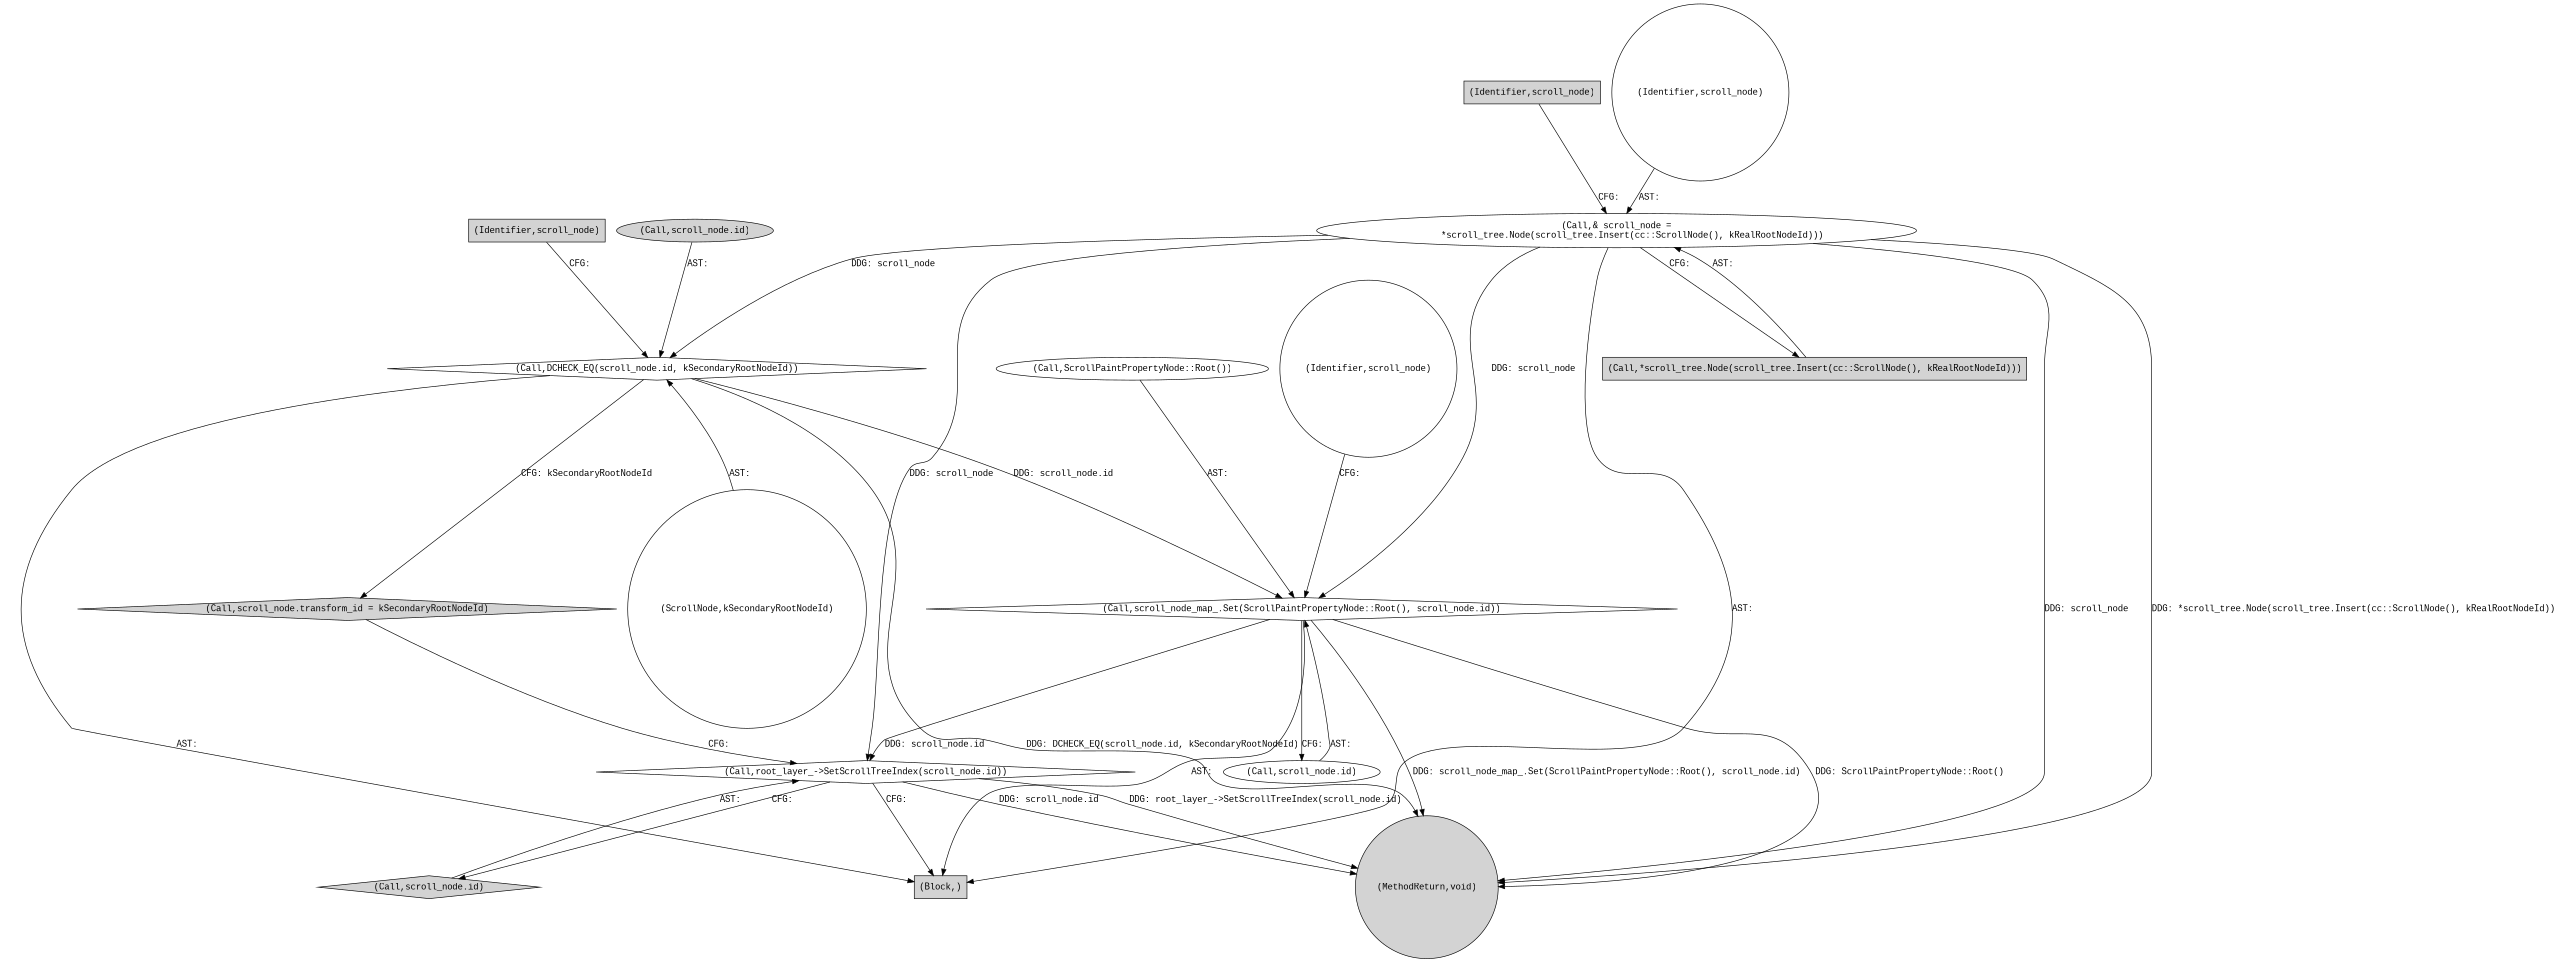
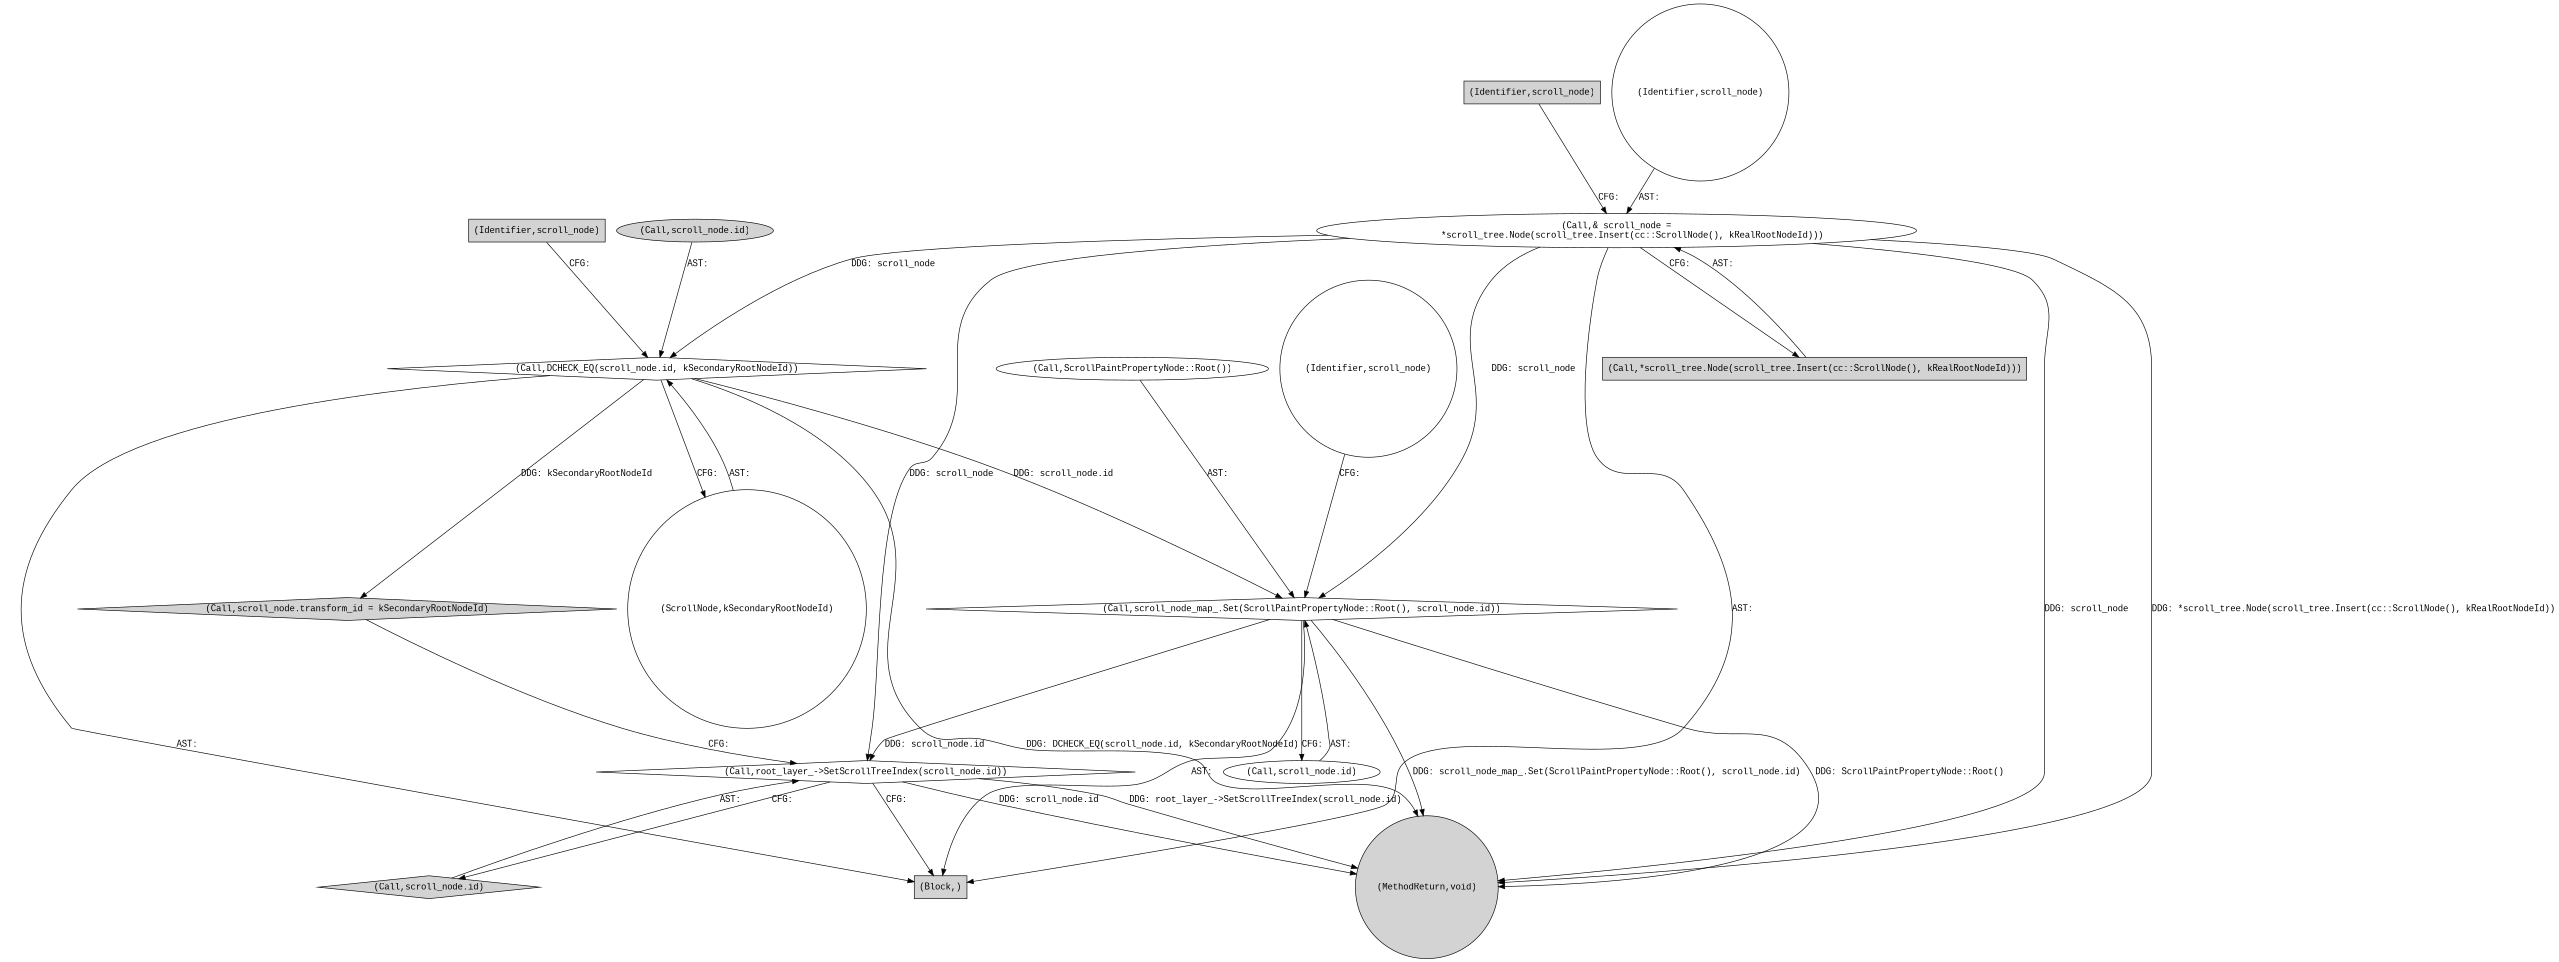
  digraph {
    fontname="Liberation Mono"
    node [fillcolor=white fontname="Liberation Mono" shape=diamond style=filled]
    edge [fontname="Liberation Mono"]
    n1 [label="(Call,scroll_node_map_.Set(ScrollPaintPropertyNode::Root(), scroll_node.id))"]
    n2 [label="(Call,root_layer_->SetScrollTreeIndex(scroll_node.id))"]
    n3 [label="(Call,scroll_node.id)" shape=ellipse]
    n4 [fillcolor=lightgrey label="(Block,)" shape=box]
    n5 [fillcolor=lightgrey label="(MethodReturn,void)" shape=circle]
    n6 [fillcolor=lightgrey label="(Call,scroll_node.id)"]
    n7 [label="(Call,& scroll_node =\n      *scroll_tree.Node(scroll_tree.Insert(cc::ScrollNode(), kRealRootNodeId)))" shape=ellipse]
    n8 [label="(Call,DCHECK_EQ(scroll_node.id, kSecondaryRootNodeId))"]
    n9 [fillcolor=lightgrey label="(Call,*scroll_tree.Node(scroll_tree.Insert(cc::ScrollNode(), kRealRootNodeId)))" shape=box]
    n10 [label="(ScrollNode,kSecondaryRootNodeId)" shape=circle]
    n11 [fillcolor=lightgrey label="(Call,scroll_node.transform_id = kSecondaryRootNodeId)"]
    n12 [fillcolor=lightgrey label="(Call,scroll_node.id)" shape=ellipse]
    n13 [fillcolor=lightgrey label="(Identifier,scroll_node)" shape=box]
    n14 [label="(Call,ScrollPaintPropertyNode::Root())" shape=ellipse]
    n15 [fillcolor=lightgrey label="(Identifier,scroll_node)" shape=box]
    n16 [label="(Identifier,scroll_node)" shape=circle]
    n17 [label="(Identifier,scroll_node)" shape=circle]
    n1 -> n2 [label="DDG: scroll_node.id"]
    n1 -> n3 [label="CFG: "]
    n1 -> n4 [label="AST: "]
    n1 -> n5 [label="DDG: scroll_node_map_.Set(ScrollPaintPropertyNode::Root(), scroll_node.id)"]
    n1 -> n5 [label="DDG: ScrollPaintPropertyNode::Root()"]
    n2 -> n4 [label="CFG: "]
    n2 -> n5 [label="DDG: scroll_node.id"]
    n2 -> n5 [label="DDG: root_layer_->SetScrollTreeIndex(scroll_node.id)"]
    n2 -> n6 [label="CFG: "]
    n3 -> n1 [label="AST: "]
    n6 -> n2 [label="AST: "]
    n7 -> n1 [label="DDG: scroll_node"]
    n7 -> n2 [label="DDG: scroll_node"]
    n7 -> n4 [label="AST: "]
    n7 -> n5 [label="DDG: *scroll_tree.Node(scroll_tree.Insert(cc::ScrollNode(), kRealRootNodeId))"]
    n7 -> n5 [label="DDG: scroll_node"]
    n7 -> n8 [label="DDG: scroll_node"]
    n7 -> n9 [label="CFG: "]
    n8 -> n1 [label="DDG: scroll_node.id"]
    n8 -> n4 [label="AST: "]
    n8 -> n5 [label="DDG: DCHECK_EQ(scroll_node.id, kSecondaryRootNodeId)"]
-   n8 -> n11 [label="CFG: kSecondaryRootNodeId"]
+   n8 -> n10 [label="CFG: "]
+   n8 -> n11 [label="DDG: kSecondaryRootNodeId"]
    n9 -> n7 [label="AST: "]
    n10 -> n8 [label="AST: "]
    n11 -> n2 [label="CFG: "]
    n12 -> n8 [label="AST: "]
    n13 -> n8 [label="CFG: "]
    n14 -> n1 [label="AST: "]
    n15 -> n7 [label="CFG: "]
    n16 -> n7 [label="AST: "]
    n17 -> n1 [label="CFG: "]
  }
